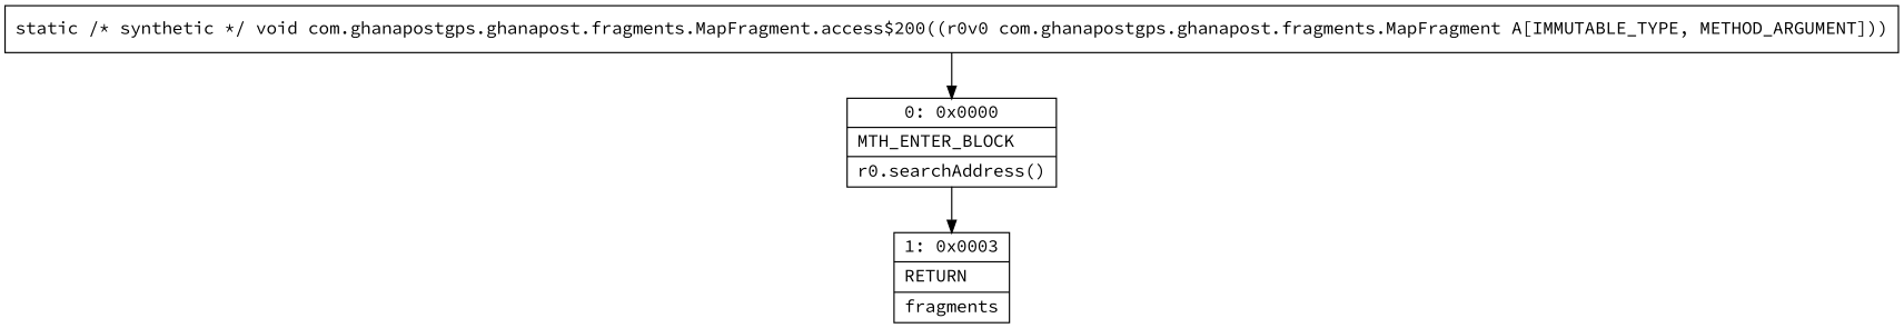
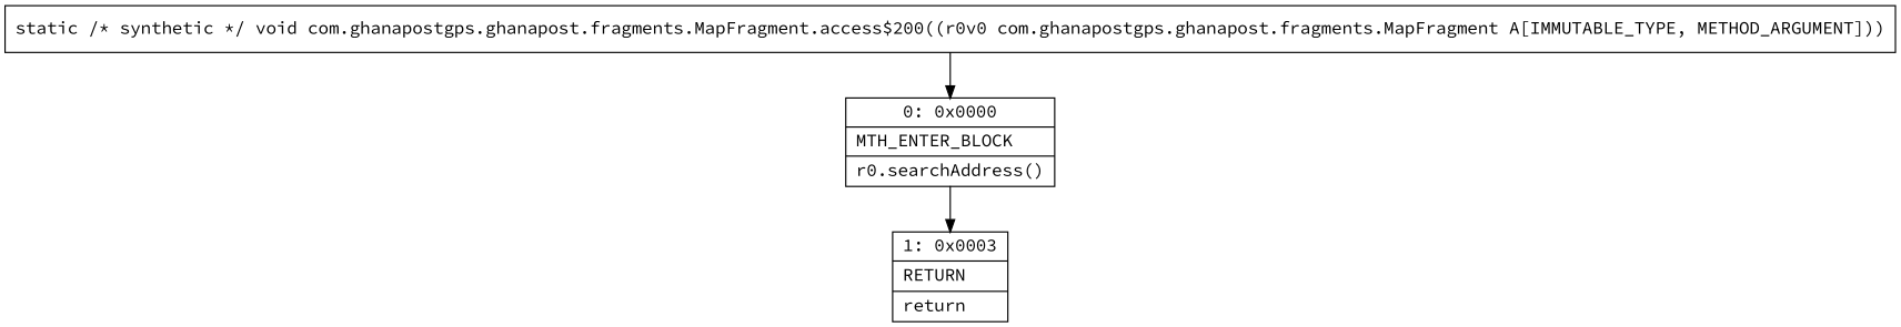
  digraph {
    fontname="Source Code Pro"
    node [shape=record fontname="Source Code Pro"]
    edge [fontname="Source Code Pro"]
    n1 [label="{0\:\ 0x0000|MTH_ENTER_BLOCK\l|r0.searchAddress()\l}"]
-   n2 [label="{1\:\ 0x0003|RETURN\l|fragments\l}"]
+   n2 [label="{1\:\ 0x0003|RETURN\l|return\l}"]
    n3 [label="{static \/* synthetic *\/ void com.ghanapostgps.ghanapost.fragments.MapFragment.access$200((r0v0 com.ghanapostgps.ghanapost.fragments.MapFragment A[IMMUTABLE_TYPE, METHOD_ARGUMENT])) }"]
    n1 -> n2
    n3 -> n1
  }
